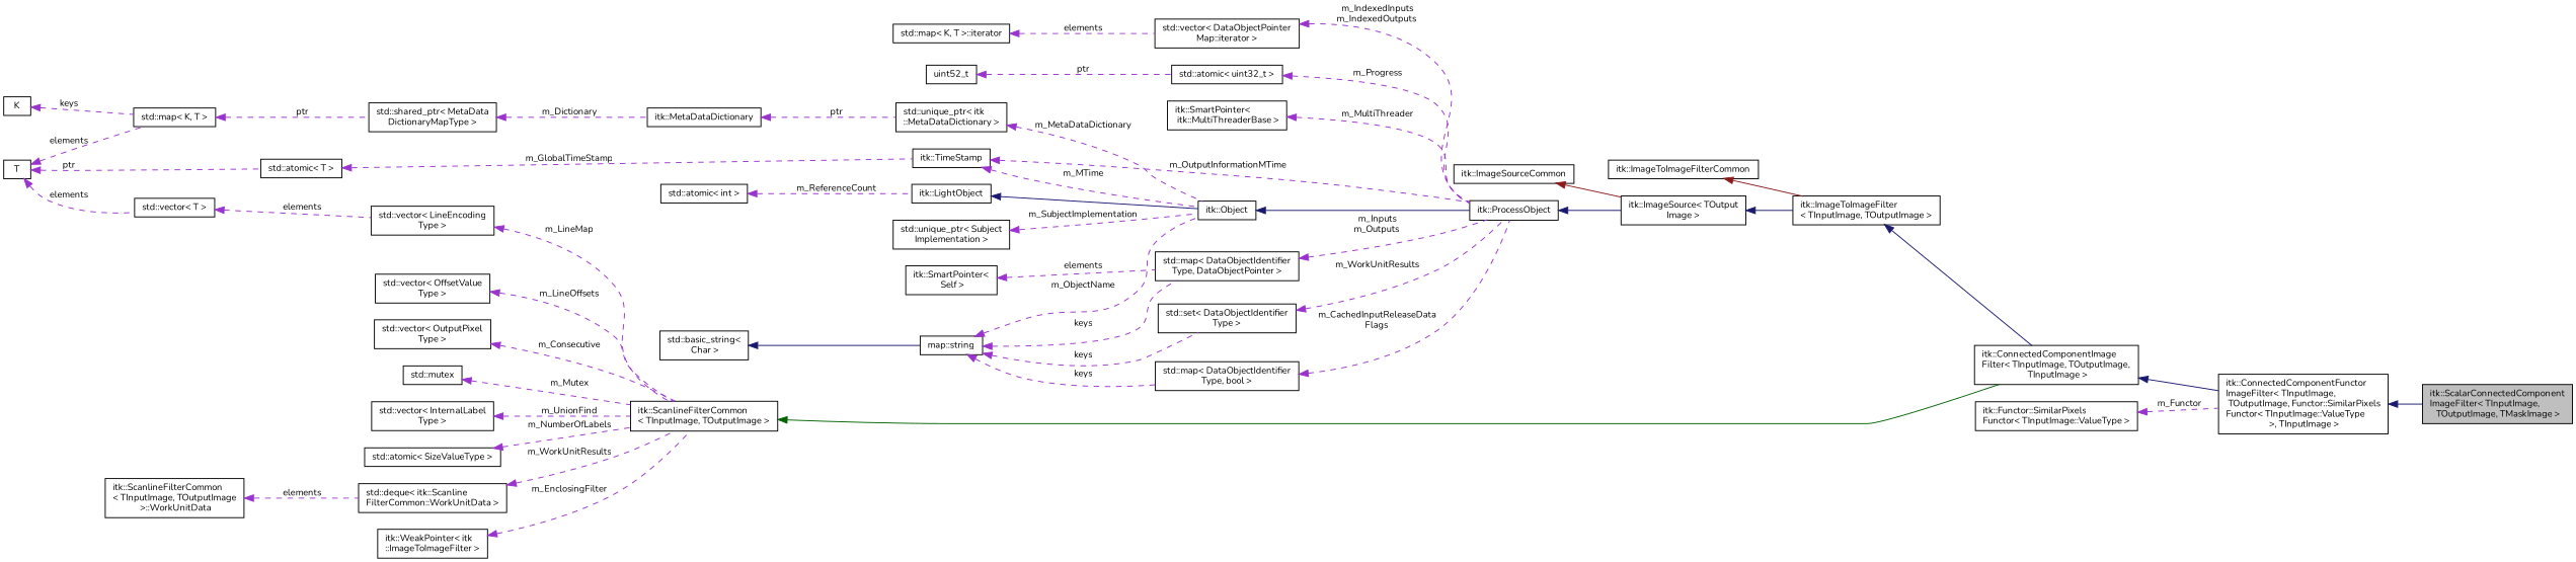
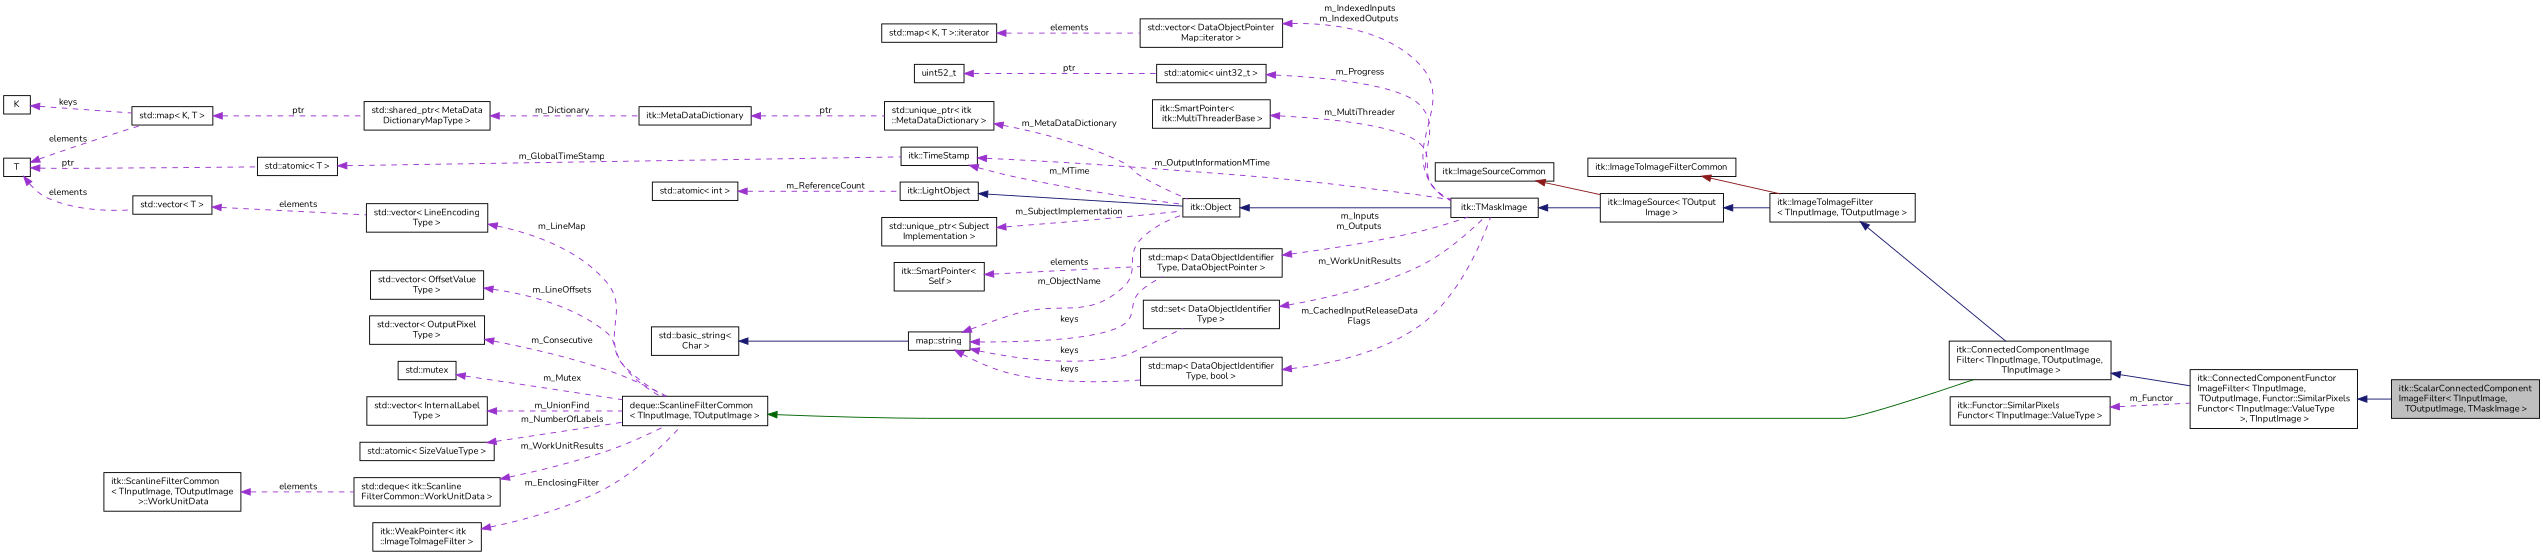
  digraph {
    fontname=Nunito
    rankdir=LR
    node [color=black fillcolor=white fontname=Nunito fontsize=10 shape=record style=filled]
    edge [color=darkorchid3 dir=back fontname=Nunito fontsize=10 labelfontname=Helvetica labelfontsize=10 style=dashed]
    n1 [fillcolor=grey75 fontcolor=black height=0.2 label="itk::ScalarConnectedComponent\lImageFilter\< TInputImage,\l TOutputImage, TMaskImage \>" width=0.4]
    n2 [height=0.2 label="itk::ConnectedComponentFunctor\lImageFilter\< TInputImage,\l TOutputImage, Functor::SimilarPixels\lFunctor\< TInputImage::ValueType\l \>, TInputImage \>" width=0.4]
    n3 [height=0.2 label="itk::ConnectedComponentImage\lFilter\< TInputImage, TOutputImage,\l TInputImage \>" width=0.4]
    n4 [height=0.2 label="itk::ImageToImageFilter\l\< TInputImage, TOutputImage \>" width=0.4]
    n5 [height=0.2 label="itk::ImageSource\< TOutput\lImage \>" width=0.4]
-   n6 [height=0.2 label="itk::ProcessObject" width=0.4]
+   n6 [height=0.2 label="itk::TMaskImage" width=0.4]
    n7 [height=0.2 label="itk::Object" width=0.4]
    n8 [height=0.2 label="itk::LightObject" width=0.4]
    n9 [height=0.2 label="std::atomic\< int \>" width=0.4]
    n10 [height=0.2 label="itk::TimeStamp" width=0.4]
    n11 [height=0.2 label="std::atomic\< T \>" width=0.4]
    n12 [height=0.2 label=T width=0.4]
    n13 [height=0.2 label="std::map\< K, T \>" width=0.4]
    n14 [height=0.2 label="std::vector\< T \>" width=0.4]
    n15 [height=0.2 label="std::shared_ptr\< MetaData\lDictionaryMapType \>" width=0.4]
    n16 [height=0.2 label="std::vector\< LineEncoding\lType \>" width=0.4]
    n17 [height=0.2 label="std::unique_ptr\< Subject\lImplementation \>" width=0.4]
    n18 [height=0.2 label="std::unique_ptr\< itk\l::MetaDataDictionary \>" width=0.4]
    n19 [height=0.2 label="itk::MetaDataDictionary" width=0.4]
    n20 [height=0.2 label=K width=0.4]
    n21 [height=0.2 label="map::string" width=0.4]
    n22 [height=0.2 label="std::map\< DataObjectIdentifier\lType, DataObjectPointer \>" width=0.4]
    n23 [height=0.2 label="std::map\< DataObjectIdentifier\lType, bool \>" width=0.4]
    n24 [height=0.2 label="std::set\< DataObjectIdentifier\lType \>" width=0.4]
    n25 [height=0.2 label="std::basic_string\<\l Char \>" width=0.4]
    n26 [height=0.2 label="itk::SmartPointer\<\l Self \>" width=0.4]
    n27 [height=0.2 label="std::vector\< DataObjectPointer\lMap::iterator \>" width=0.4]
    n28 [height=0.2 label="std::map\< K, T \>::iterator" width=0.4]
    n29 [height=0.2 label="std::atomic\< uint32_t \>" width=0.4]
    n30 [height=0.2 label=uint52_t width=0.4]
    n31 [height=0.2 label="itk::SmartPointer\<\l itk::MultiThreaderBase \>" width=0.4]
    n32 [height=0.2 label="itk::ImageSourceCommon" width=0.4]
    n33 [height=0.2 label="itk::ImageToImageFilterCommon" width=0.4]
-   n34 [height=0.2 label="itk::ScanlineFilterCommon\l\< TInputImage, TOutputImage \>" width=0.4]
+   n34 [height=0.2 label="deque::ScanlineFilterCommon\l\< TInputImage, TOutputImage \>" width=0.4]
    n35 [height=0.2 label="itk::WeakPointer\< itk\l::ImageToImageFilter \>" width=0.4]
    n36 [height=0.2 label="std::vector\< OffsetValue\lType \>" width=0.4]
    n37 [height=0.2 label="std::vector\< InternalLabel\lType \>" width=0.4]
    n38 [height=0.2 label="std::vector\< OutputPixel\lType \>" width=0.4]
    n39 [height=0.2 label="std::mutex" width=0.4]
    n40 [height=0.2 label="std::atomic\< SizeValueType \>" width=0.4]
    n41 [height=0.2 label="std::deque\< itk::Scanline\lFilterCommon::WorkUnitData \>" width=0.4]
    n42 [height=0.2 label="itk::ScanlineFilterCommon\l\< TInputImage, TOutputImage\l \>::WorkUnitData" width=0.4]
    n43 [height=0.2 label="itk::Functor::SimilarPixels\lFunctor\< TInputImage::ValueType \>" width=0.4]
    n2 -> n1 [color=midnightblue style=solid]
    n3 -> n2 [color=midnightblue style=solid]
    n4 -> n3 [color=midnightblue style=solid]
    n5 -> n4 [color=midnightblue style=solid]
    n6 -> n5 [color=midnightblue style=solid]
    n7 -> n6 [color=midnightblue style=solid]
    n8 -> n7 [color=midnightblue style=solid]
    n9 -> n8 [label=" m_ReferenceCount"]
    n10 -> n6 [label=" m_OutputInformationMTime"]
    n10 -> n7 [label=" m_MTime"]
    n11 -> n10 [label=" m_GlobalTimeStamp"]
    n12 -> n11 [label=" ptr"]
    n12 -> n13 [label=" elements"]
    n12 -> n14 [label=" elements"]
    n13 -> n15 [label=" ptr"]
    n14 -> n16 [label=" elements"]
    n15 -> n19 [label=" m_Dictionary"]
    n16 -> n34 [label=" m_LineMap"]
    n17 -> n7 [label=" m_SubjectImplementation"]
    n18 -> n7 [label=" m_MetaDataDictionary"]
    n19 -> n18 [label=" ptr"]
    n20 -> n13 [label=" keys"]
    n21 -> n7 [label=" m_ObjectName"]
    n21 -> n22 [label=" keys"]
    n21 -> n23 [label=" keys"]
    n21 -> n24 [label=" keys"]
    n22 -> n6 [label=" m_Inputs\nm_Outputs"]
    n23 -> n6 [label=" m_CachedInputReleaseData\lFlags"]
    n24 -> n6 [label=" m_WorkUnitResults"]
    n25 -> n21 [color=midnightblue style=solid]
    n26 -> n22 [label=" elements"]
    n27 -> n6 [label=" m_IndexedInputs\nm_IndexedOutputs"]
    n28 -> n27 [label=" elements"]
    n29 -> n6 [label=" m_Progress"]
    n30 -> n29 [label=" ptr"]
    n31 -> n6 [label=" m_MultiThreader"]
    n32 -> n5 [color=firebrick4 style=solid]
    n33 -> n4 [color=firebrick4 style=solid]
    n34 -> n3 [color=darkgreen style=solid]
    n35 -> n34 [label=" m_EnclosingFilter"]
    n36 -> n34 [label=" m_LineOffsets"]
    n37 -> n34 [label=" m_UnionFind"]
    n38 -> n34 [label=" m_Consecutive"]
    n39 -> n34 [label=" m_Mutex"]
    n40 -> n34 [label=" m_NumberOfLabels"]
    n41 -> n34 [label=" m_WorkUnitResults"]
    n42 -> n41 [label=" elements"]
    n43 -> n2 [label=" m_Functor"]
  }
